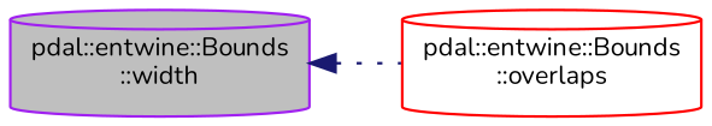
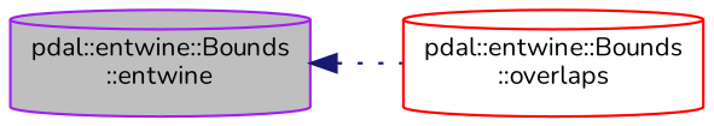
  digraph {
    rankdir=LR
    fontname=Nunito
    node [fontname=Nunito fontsize=10 shape=cylinder style=filled]
-   n1 [color=purple fillcolor=grey75 fontcolor=black height=0.2 label="pdal::entwine::Bounds\l::width" width=0.4]
+   n1 [color=purple fillcolor=grey75 fontcolor=black height=0.2 label="pdal::entwine::Bounds\l::entwine" width=0.4]
    n2 [color=red fillcolor=white height=0.2 label="pdal::entwine::Bounds\l::overlaps" width=0.4]
    n1 -> n2 [color=midnightblue dir=back fontname=Nunito fontsize=10 labelfontname=Helvetica labelfontsize=10 style=dotted]
  }
